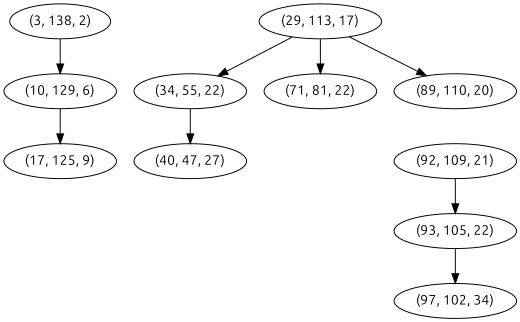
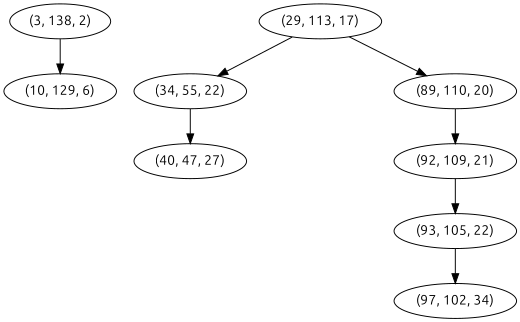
  digraph {
    fontname=Ubuntu
    node [fontname=Ubuntu]
    edge [fontname=Ubuntu]
    "(3, 138, 2)"
    "(10, 129, 6)"
-   "(17, 125, 9)"
    "(29, 113, 17)"
    "(34, 55, 22)"
-   "(71, 81, 22)"
    "(89, 110, 20)"
    "(40, 47, 27)"
    "(92, 109, 21)"
    n10 [label="(93, 105, 22)"]
    n11 [label="(97, 102, 34)"]
    "(3, 138, 2)" -> "(10, 129, 6)"
-   "(10, 129, 6)" -> "(17, 125, 9)"
    "(29, 113, 17)" -> "(34, 55, 22)"
-   "(29, 113, 17)" -> "(71, 81, 22)"
    "(29, 113, 17)" -> "(89, 110, 20)"
    "(34, 55, 22)" -> "(40, 47, 27)"
+   "(89, 110, 20)" -> "(92, 109, 21)"
    "(92, 109, 21)" -> n10
    n10 -> n11
  }
